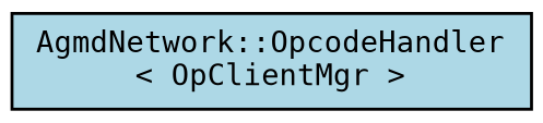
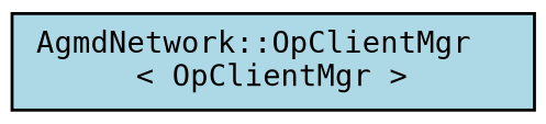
  digraph {
    rankdir=LR
    fontname="DejaVu Sans Mono"
-   n1 [color=black fillcolor=lightblue fontname="DejaVu Sans Mono" fontsize=10 height=0.2 label="AgmdNetwork::OpcodeHandler\l\< OpClientMgr \>" shape=record style=filled width=0.4]
+   n1 [color=black fillcolor=lightblue fontname="DejaVu Sans Mono" fontsize=10 height=0.2 label="AgmdNetwork::OpClientMgr\l\< OpClientMgr \>" shape=record style=filled width=0.4]
  }
